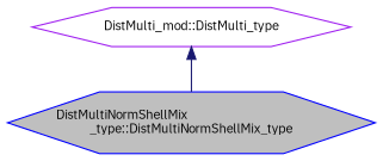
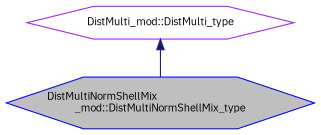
  digraph {
    fontname="IBM Plex Sans"
    node [fontname="IBM Plex Sans" fontsize=10 shape=hexagon style=filled]
-   n1 [color=blue fillcolor=grey75 fontcolor=black height=0.2 label="DistMultiNormShellMix\l_type::DistMultiNormShellMix_type" width=0.4]
+   n1 [color=blue fillcolor=grey75 fontcolor=black height=0.2 label="DistMultiNormShellMix\l_mod::DistMultiNormShellMix_type" width=0.4]
    n2 [color=purple fillcolor=white height=0.2 label="DistMulti_mod::DistMulti_type" width=0.4]
    n2 -> n1 [color=midnightblue dir=back fontname="IBM Plex Sans" fontsize=10 labelfontname=Helvetica labelfontsize=10 style=solid]
  }
